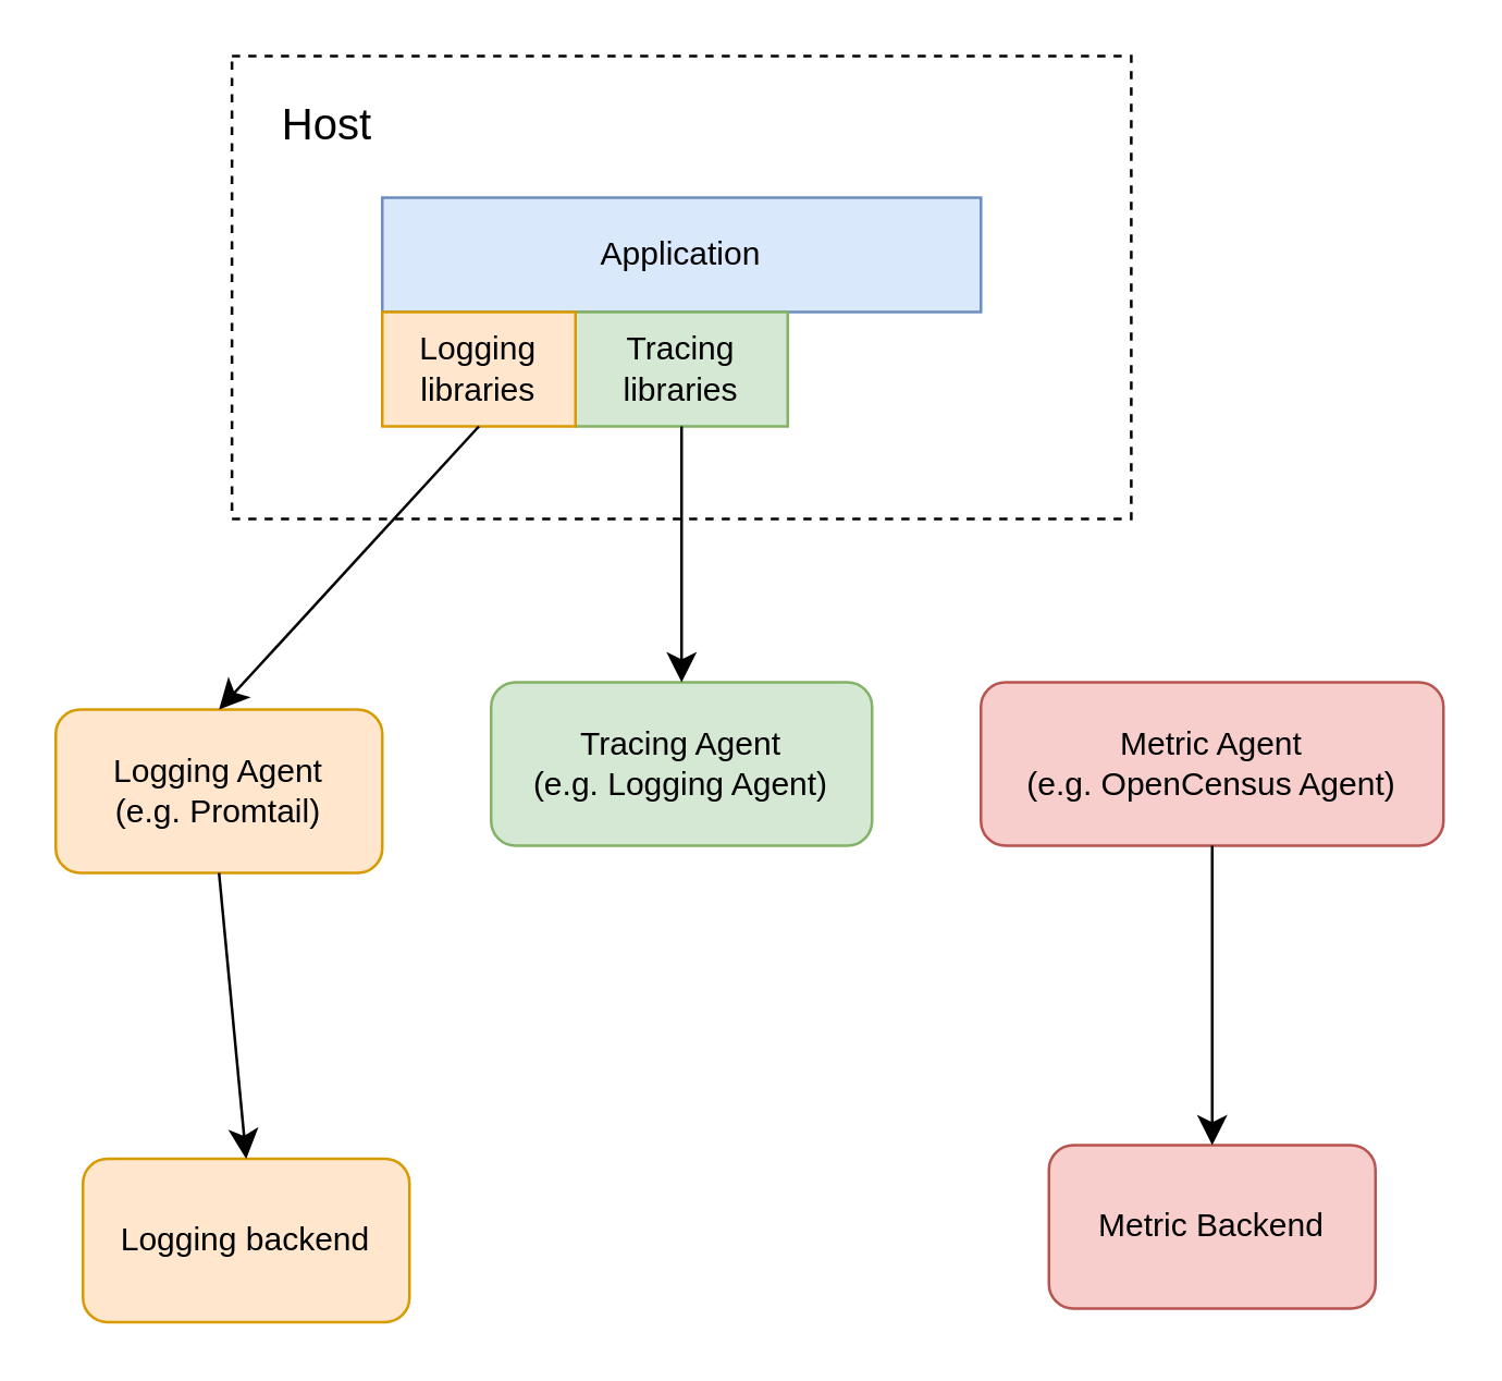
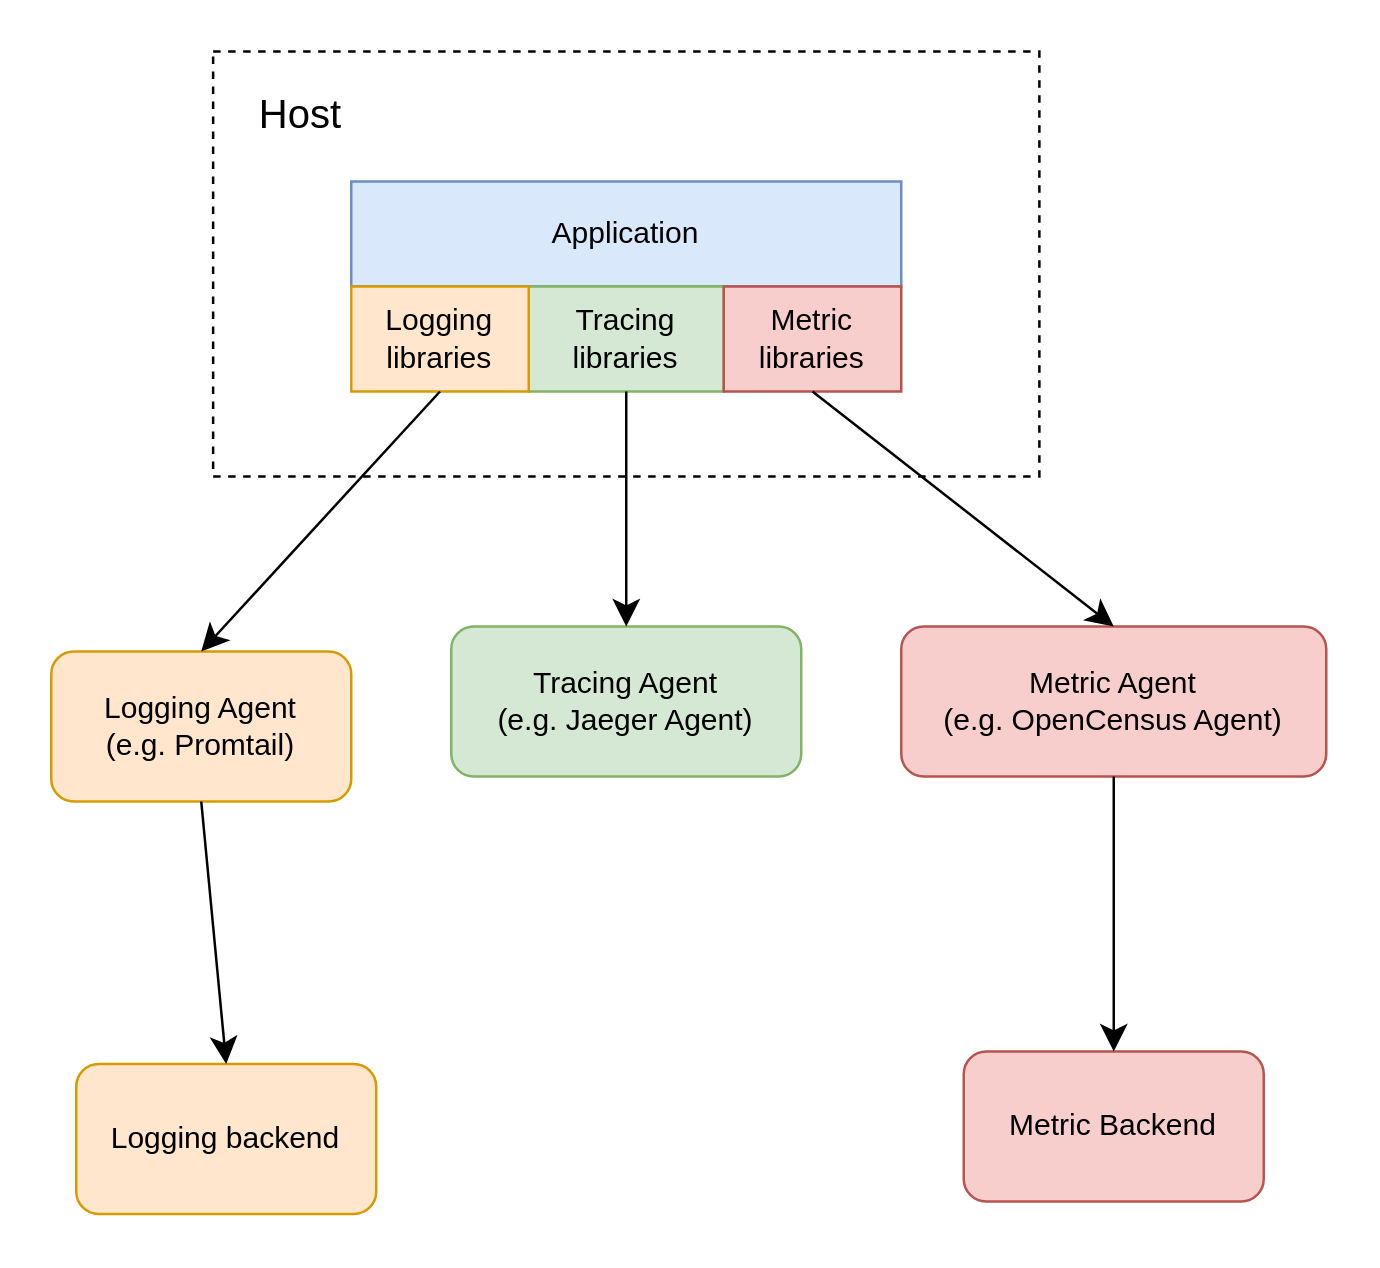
  <mxCell id="0" />
  <mxCell id="1" parent="0" />
  <mxCell id="2" value="" style="rounded=0;whiteSpace=wrap;html=1;dashed=1;fillColor=none;" vertex="1" parent="1"><mxGeometry x="84.75" y="20" width="330.5" height="170" as="geometry" /></mxCell>
  <mxCell id="3" value="Host" style="text;html=1;align=center;verticalAlign=middle;whiteSpace=wrap;rounded=0;fontSize=16;" vertex="1" parent="1"><mxGeometry x="90" y="30" width="60" height="30" as="geometry" /></mxCell>
  <mxCell id="4" value="Application" style="rounded=0;whiteSpace=wrap;html=1;fillColor=#dae8fc;strokeColor=#6c8ebf;" vertex="1" parent="1"><mxGeometry x="140" y="72" width="220" height="42" as="geometry" /></mxCell>
  <mxCell id="5" value="Tracing&lt;div&gt;libraries&lt;/div&gt;" style="rounded=0;whiteSpace=wrap;html=1;fillColor=#d5e8d4;strokeColor=#82b366;" vertex="1" parent="1"><mxGeometry x="211" y="114" width="78" height="42" as="geometry" /></mxCell>
+ <mxCell id="6" value="Metric&lt;div&gt;libraries&lt;/div&gt;" style="rounded=0;whiteSpace=wrap;html=1;fillColor=#f8cecc;strokeColor=#b85450;" vertex="1" parent="1"><mxGeometry x="289" y="114" width="71" height="42" as="geometry" /></mxCell>
  <mxCell id="7" value="Logging&lt;div&gt;libraries&lt;/div&gt;" style="rounded=0;whiteSpace=wrap;html=1;fillColor=#ffe6cc;strokeColor=#d79b00;" vertex="1" parent="1"><mxGeometry x="140" y="114" width="71" height="42" as="geometry" /></mxCell>
  <mxCell id="8" style="edgeStyle=none;curved=1;rounded=0;orthogonalLoop=1;jettySize=auto;html=1;exitX=0.5;exitY=0;exitDx=0;exitDy=0;fontSize=12;startSize=8;endSize=8;" edge="1" parent="1" source="3" target="3"><mxGeometry relative="1" as="geometry" /></mxCell>
  <mxCell id="9" value="Logging Agent&lt;div&gt;(e.g. Promtail)&lt;/div&gt;" style="rounded=1;whiteSpace=wrap;html=1;fillColor=#ffe6cc;strokeColor=#d79b00;" vertex="1" parent="1"><mxGeometry x="20" y="260" width="120" height="60" as="geometry" /></mxCell>
- <mxCell id="10" value="Tracing Agent&lt;div&gt;(e.g. Logging Agent)&lt;/div&gt;" style="rounded=1;whiteSpace=wrap;html=1;fillColor=#d5e8d4;strokeColor=#82b366;" vertex="1" parent="1"><mxGeometry x="180" y="250" width="140" height="60" as="geometry" /></mxCell>
+ <mxCell id="10" value="Tracing Agent&lt;div&gt;(e.g. Jaeger Agent)&lt;/div&gt;" style="rounded=1;whiteSpace=wrap;html=1;fillColor=#d5e8d4;strokeColor=#82b366;" vertex="1" parent="1"><mxGeometry x="180" y="250" width="140" height="60" as="geometry" /></mxCell>
  <mxCell id="11" value="Metric Agent&lt;div&gt;(e.g. OpenCensus Agent)&lt;/div&gt;" style="rounded=1;whiteSpace=wrap;html=1;fillColor=#f8cecc;strokeColor=#b85450;" vertex="1" parent="1"><mxGeometry x="360" y="250" width="170" height="60" as="geometry" /></mxCell>
  <mxCell id="12" value="Logging backend" style="rounded=1;whiteSpace=wrap;html=1;fillColor=#ffe6cc;strokeColor=#d79b00;" vertex="1" parent="1"><mxGeometry x="30" y="425" width="120" height="60" as="geometry" /></mxCell>
  <mxCell id="13" value="Metric Backend" style="rounded=1;whiteSpace=wrap;html=1;fillColor=#f8cecc;strokeColor=#b85450;" vertex="1" parent="1"><mxGeometry x="385" y="420" width="120" height="60" as="geometry" /></mxCell>
  <mxCell id="14" value="" style="endArrow=classic;html=1;rounded=0;fontSize=12;startSize=8;endSize=8;curved=1;exitX=0.5;exitY=1;exitDx=0;exitDy=0;entryX=0.5;entryY=0;entryDx=0;entryDy=0;" edge="1" parent="1" source="7" target="9"><mxGeometry width="50" height="50" relative="1" as="geometry"><mxPoint x="220" y="310" as="sourcePoint" /><mxPoint x="270" y="260" as="targetPoint" /></mxGeometry></mxCell>
  <mxCell id="15" value="" style="endArrow=classic;html=1;rounded=0;fontSize=12;startSize=8;endSize=8;curved=1;exitX=0.5;exitY=1;exitDx=0;exitDy=0;entryX=0.5;entryY=0;entryDx=0;entryDy=0;" edge="1" parent="1" source="5" target="10"><mxGeometry width="50" height="50" relative="1" as="geometry"><mxPoint x="186" y="166" as="sourcePoint" /><mxPoint x="90" y="260" as="targetPoint" /></mxGeometry></mxCell>
+ <mxCell id="16" value="" style="endArrow=classic;html=1;rounded=0;fontSize=12;startSize=8;endSize=8;curved=1;exitX=0.5;exitY=1;exitDx=0;exitDy=0;entryX=0.5;entryY=0;entryDx=0;entryDy=0;" edge="1" parent="1" source="6" target="11"><mxGeometry width="50" height="50" relative="1" as="geometry"><mxPoint x="260" y="166" as="sourcePoint" /><mxPoint x="260" y="260" as="targetPoint" /></mxGeometry></mxCell>
  <mxCell id="17" value="" style="endArrow=classic;html=1;rounded=0;fontSize=12;startSize=8;endSize=8;curved=1;exitX=0.5;exitY=1;exitDx=0;exitDy=0;entryX=0.5;entryY=0;entryDx=0;entryDy=0;" edge="1" parent="1" source="9" target="12"><mxGeometry width="50" height="50" relative="1" as="geometry"><mxPoint x="186" y="166" as="sourcePoint" /><mxPoint x="90" y="260" as="targetPoint" /></mxGeometry></mxCell>
  <mxCell id="18" value="" style="endArrow=classic;html=1;rounded=0;fontSize=12;startSize=8;endSize=8;curved=1;exitX=0.5;exitY=1;exitDx=0;exitDy=0;entryX=0.5;entryY=0;entryDx=0;entryDy=0;" edge="1" parent="1" source="11" target="13"><mxGeometry width="50" height="50" relative="1" as="geometry"><mxPoint x="260" y="320" as="sourcePoint" /><mxPoint x="260" y="430" as="targetPoint" /></mxGeometry></mxCell>
